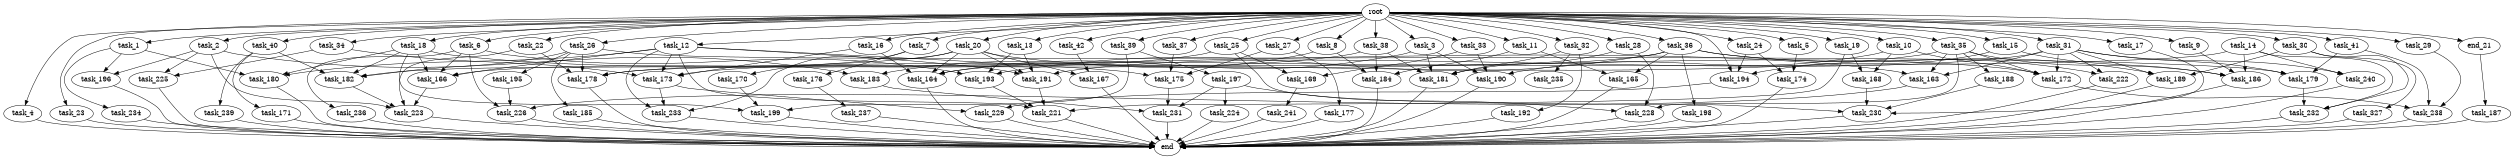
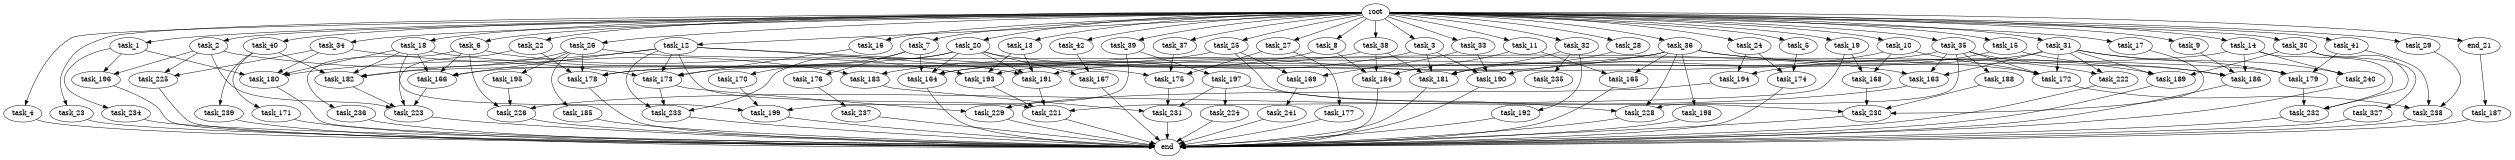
  digraph {
    root
    task_1
    task_2
    task_3
    task_4
    task_5
    task_6
    task_7
    task_8
    task_9
    task_10
    task_11
    task_12
    task_13
    task_14
    task_15
    task_16
    task_17
    task_18
    task_19
    task_20
    n22 [label=end_21]
    task_22
    task_23
    task_24
    task_25
    task_26
    task_27
    task_28
    task_29
    task_30
    task_31
    task_32
    task_33
    task_34
    task_35
    task_36
    task_37
    task_38
    task_39
    task_40
    task_41
    task_42
    task_180
    task_196
    task_234
    task_183
    task_223
    task_225
    task_164
    task_181
    task_190
    end
    task_174
    task_166
    task_193
    task_226
    task_236
    task_170
    task_176
    task_184
    task_186
    task_168
    task_172
    task_165
    task_173
    task_175
    task_191
    task_221
    task_233
    task_178
    task_232
    task_240
    task_194
    task_230
    task_163
    task_182
    task_199
    task_167
    task_187
    task_169
    task_179
    task_185
    task_195
    task_177
    task_228
    task_238
    task_189
    n89 [label=task_327]
    task_222
    task_192
    task_235
    task_188
    task_198
    task_197
    task_171
    task_239
    task_231
    task_237
    task_229
    task_241
    task_224
    root -> task_1
    root -> task_2
    root -> task_3
    root -> task_4
    root -> task_5
    root -> task_6
    root -> task_7
    root -> task_8
    root -> task_9
    root -> task_10
    root -> task_11
    root -> task_12
    root -> task_13
-   root -> task_194
+   root -> task_14
    root -> task_15
    root -> task_16
    root -> task_17
    root -> task_18
    root -> task_19
    root -> task_20
    root -> n22
    root -> task_22
    root -> task_23
    root -> task_24
    root -> task_25
    root -> task_26
    root -> task_27
    root -> task_28
    root -> task_29
    root -> task_30
    root -> task_31
    root -> task_32
    root -> task_33
    root -> task_34
    root -> task_35
    root -> task_36
    root -> task_37
    root -> task_38
    root -> task_39
    root -> task_40
    root -> task_41
    root -> task_42
    task_1 -> task_180
    task_1 -> task_196
    task_1 -> task_234
    task_2 -> task_196
    task_2 -> task_183
    task_2 -> task_223
    task_2 -> task_225
    task_3 -> task_164
    task_3 -> task_181
    task_3 -> task_190
    task_4 -> end
    task_5 -> task_174
    task_6 -> task_166
    task_6 -> task_193
    task_6 -> task_226
    task_6 -> task_236
-   task_16 -> task_164
+   task_7 -> task_164
    task_7 -> task_170
    task_7 -> task_176
    task_8 -> task_183
    task_8 -> task_184
    task_9 -> task_186
    task_10 -> task_190
    task_10 -> task_168
    task_10 -> task_172
    task_11 -> task_184
    task_11 -> task_165
    task_12 -> task_180
    task_12 -> task_166
    task_12 -> task_173
    task_12 -> task_175
    task_12 -> task_191
    task_12 -> task_221
    task_12 -> task_233
    task_13 -> task_193
    task_13 -> task_191
    task_14 -> task_186
    task_14 -> task_178
    task_14 -> task_232
    task_14 -> task_240
    task_15 -> task_186
    task_15 -> task_194
    task_16 -> task_173
    task_17 -> task_230
    task_18 -> task_180
    task_18 -> task_166
    task_18 -> task_163
    task_18 -> task_182
    task_18 -> task_199
    task_19 -> task_168
    task_19 -> task_221
    task_20 -> task_164
    task_20 -> task_172
    task_20 -> task_191
    task_20 -> task_233
    task_20 -> task_182
    task_20 -> task_167
    n22 -> task_187
    task_22 -> task_223
    task_22 -> task_178
    task_23 -> end
    task_24 -> task_174
    task_24 -> task_194
    task_25 -> task_166
    task_25 -> task_230
    task_25 -> task_169
    task_26 -> task_178
    task_26 -> task_182
    task_26 -> task_179
    task_26 -> task_185
    task_26 -> task_195
    task_27 -> task_175
    task_27 -> task_177
    task_28 -> task_181
-   task_28 -> task_228
+   task_36 -> task_228
    task_29 -> task_238
    task_30 -> task_232
    task_30 -> task_189
    task_30 -> n89
    task_31 -> task_172
    task_31 -> task_191
    task_31 -> task_240
    task_31 -> task_163
    task_31 -> task_179
    task_31 -> task_189
    task_31 -> task_222
    task_32 -> task_181
    task_32 -> task_192
    task_32 -> task_235
    task_33 -> task_190
    task_33 -> task_169
+   task_34 -> task_180
    task_34 -> task_225
    task_34 -> task_173
    task_35 -> task_186
    task_35 -> task_172
    task_35 -> task_173
    task_35 -> task_163
    task_35 -> task_228
    task_35 -> task_188
    task_36 -> task_164
    task_36 -> task_193
    task_36 -> task_165
    task_36 -> task_189
    task_36 -> task_222
    task_36 -> task_198
    task_37 -> task_175
    task_38 -> task_181
    task_38 -> task_184
    task_38 -> task_178
    task_39 -> task_199
    task_39 -> task_197
    task_40 -> task_182
    task_40 -> task_171
    task_40 -> task_239
    task_41 -> task_179
    task_41 -> task_238
    task_42 -> task_167
    task_180 -> end
    task_196 -> end
    task_234 -> end
    task_183 -> task_231
    task_223 -> end
    task_225 -> end
    task_164 -> end
    task_181 -> end
    task_190 -> end
    task_174 -> end
    task_166 -> task_223
    task_193 -> task_221
    task_226 -> end
    task_236 -> end
    task_170 -> task_199
    task_176 -> task_237
    task_184 -> end
    task_186 -> end
    task_168 -> task_230
    task_172 -> task_238
    task_165 -> end
    task_173 -> task_233
    task_173 -> task_229
    task_175 -> task_231
    task_191 -> task_221
    task_221 -> end
    task_233 -> end
    task_178 -> end
    task_232 -> end
    task_240 -> end
    task_194 -> task_229
    task_230 -> end
    task_163 -> task_226
    task_182 -> task_223
    task_199 -> end
    task_167 -> end
    task_187 -> end
    task_169 -> task_241
    task_179 -> task_232
    task_185 -> end
    task_195 -> task_226
    task_177 -> end
    task_228 -> end
    task_238 -> end
    task_189 -> end
    n89 -> end
    task_222 -> end
    task_192 -> end
    task_188 -> task_230
    task_198 -> end
    task_197 -> task_228
    task_197 -> task_231
    task_197 -> task_224
    task_171 -> end
    task_239 -> end
    task_231 -> end
    task_237 -> end
    task_229 -> end
    task_241 -> end
    task_224 -> end
  }
